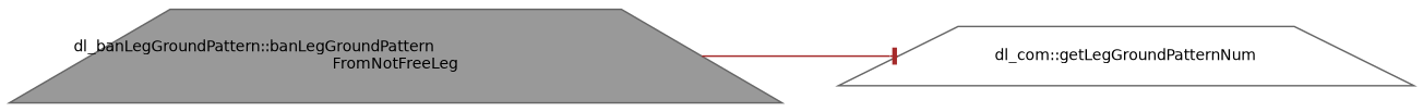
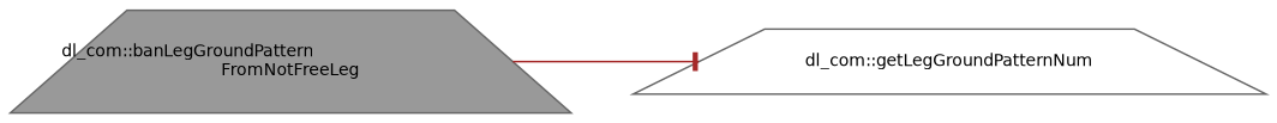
  digraph {
    rankdir=LR
    node [fontname=Helvetica fontsize=10 shape=trapezium style=filled]
-   n1 [color=gray40 fillcolor=grey60 fontcolor=black height=0.2 label="dl_banLegGroundPattern::banLegGroundPattern\lFromNotFreeLeg" width=0.4]
+   n1 [color=gray40 fillcolor=grey60 fontcolor=black height=0.2 label="dl_com::banLegGroundPattern\lFromNotFreeLeg" width=0.4]
    n2 [color=grey40 fillcolor=white height=0.2 label="dl_com::getLegGroundPatternNum" width=0.4]
    n1 -> n2 [color=brown fontname=Helvetica fontsize=10 labelfontname=Helvetica labelfontsize=10 style=solid arrowhead=tee]
  }
